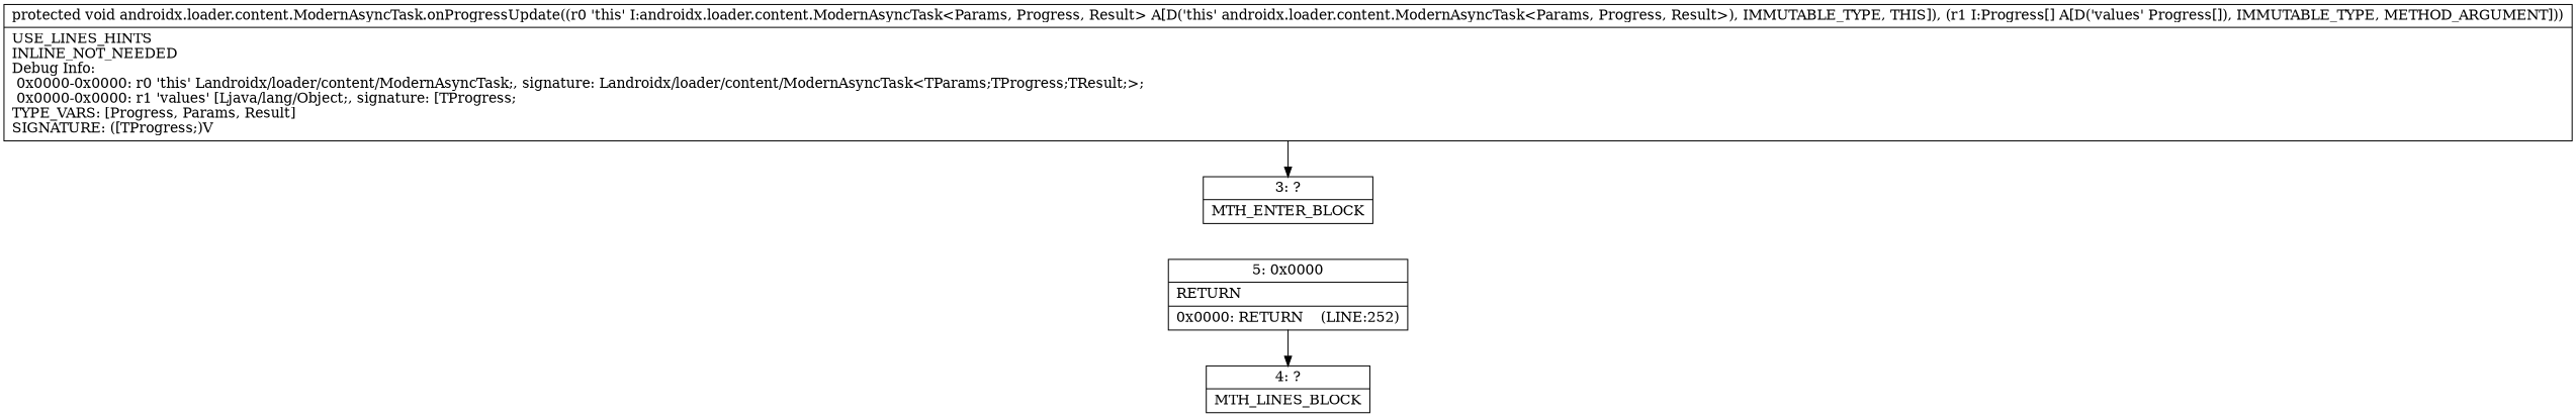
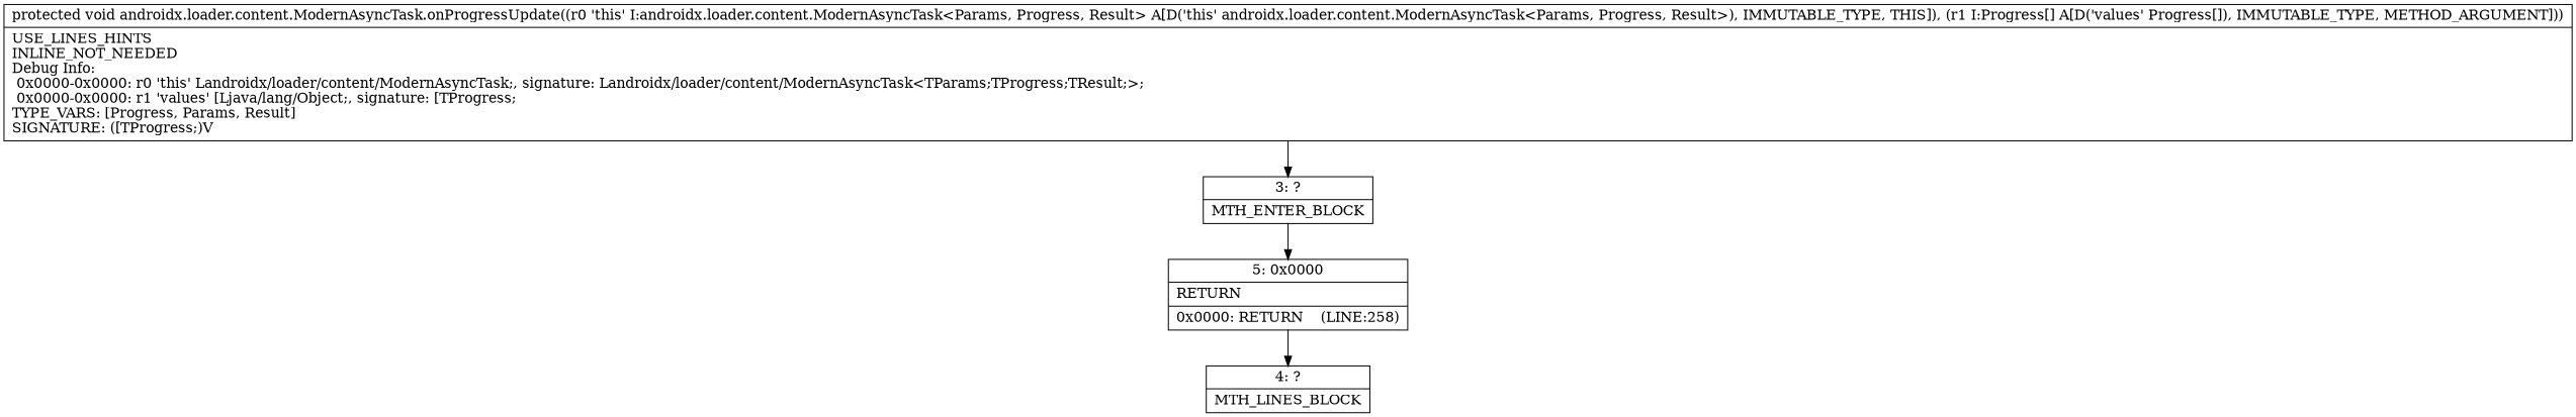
  digraph {
    node [shape=record]
    n1 [label="{3\:\ ?|MTH_ENTER_BLOCK\l}"]
-   n2 [label="{5\:\ 0x0000|RETURN\l|0x0000: RETURN    (LINE:252)\l}"]
+   n2 [label="{5\:\ 0x0000|RETURN\l|0x0000: RETURN    (LINE:258)\l}"]
    n3 [label="{4\:\ ?|MTH_LINES_BLOCK\l}"]
    n4 [label="{protected void androidx.loader.content.ModernAsyncTask.onProgressUpdate((r0 'this' I:androidx.loader.content.ModernAsyncTask\<Params, Progress, Result\> A[D('this' androidx.loader.content.ModernAsyncTask\<Params, Progress, Result\>), IMMUTABLE_TYPE, THIS]), (r1 I:Progress[] A[D('values' Progress[]), IMMUTABLE_TYPE, METHOD_ARGUMENT]))  | USE_LINES_HINTS\lINLINE_NOT_NEEDED\lDebug Info:\l  0x0000\-0x0000: r0 'this' Landroidx\/loader\/content\/ModernAsyncTask;, signature: Landroidx\/loader\/content\/ModernAsyncTask\<TParams;TProgress;TResult;\>;\l  0x0000\-0x0000: r1 'values' [Ljava\/lang\/Object;, signature: [TProgress;\lTYPE_VARS: [Progress, Params, Result]\lSIGNATURE: ([TProgress;)V\l}"]
+   n1 -> n2
    n2 -> n3
    n4 -> n1
  }
